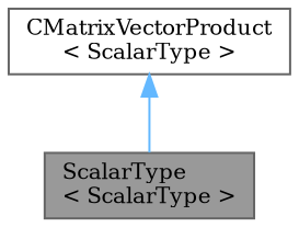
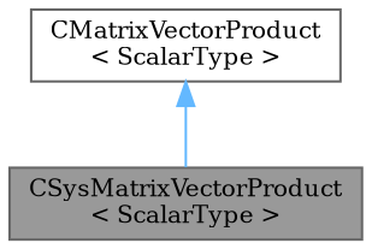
  digraph {
    fontname="DejaVu Serif"
    node [color=gray40 fontname="DejaVu Serif" fontsize=10 shape=box style=filled]
-   n1 [fillcolor=grey60 fontcolor=black height=0.2 label="ScalarType\l\< ScalarType \>" width=0.4]
+   n1 [fillcolor=grey60 fontcolor=black height=0.2 label="CSysMatrixVectorProduct\l\< ScalarType \>" width=0.4]
    n2 [fillcolor=white height=0.2 label="CMatrixVectorProduct\l\< ScalarType \>" width=0.4]
    n2 -> n1 [color=steelblue1 dir=back fontname="DejaVu Serif" fontsize=10 labelfontname=Helvetica labelfontsize=10 style=solid]
  }
